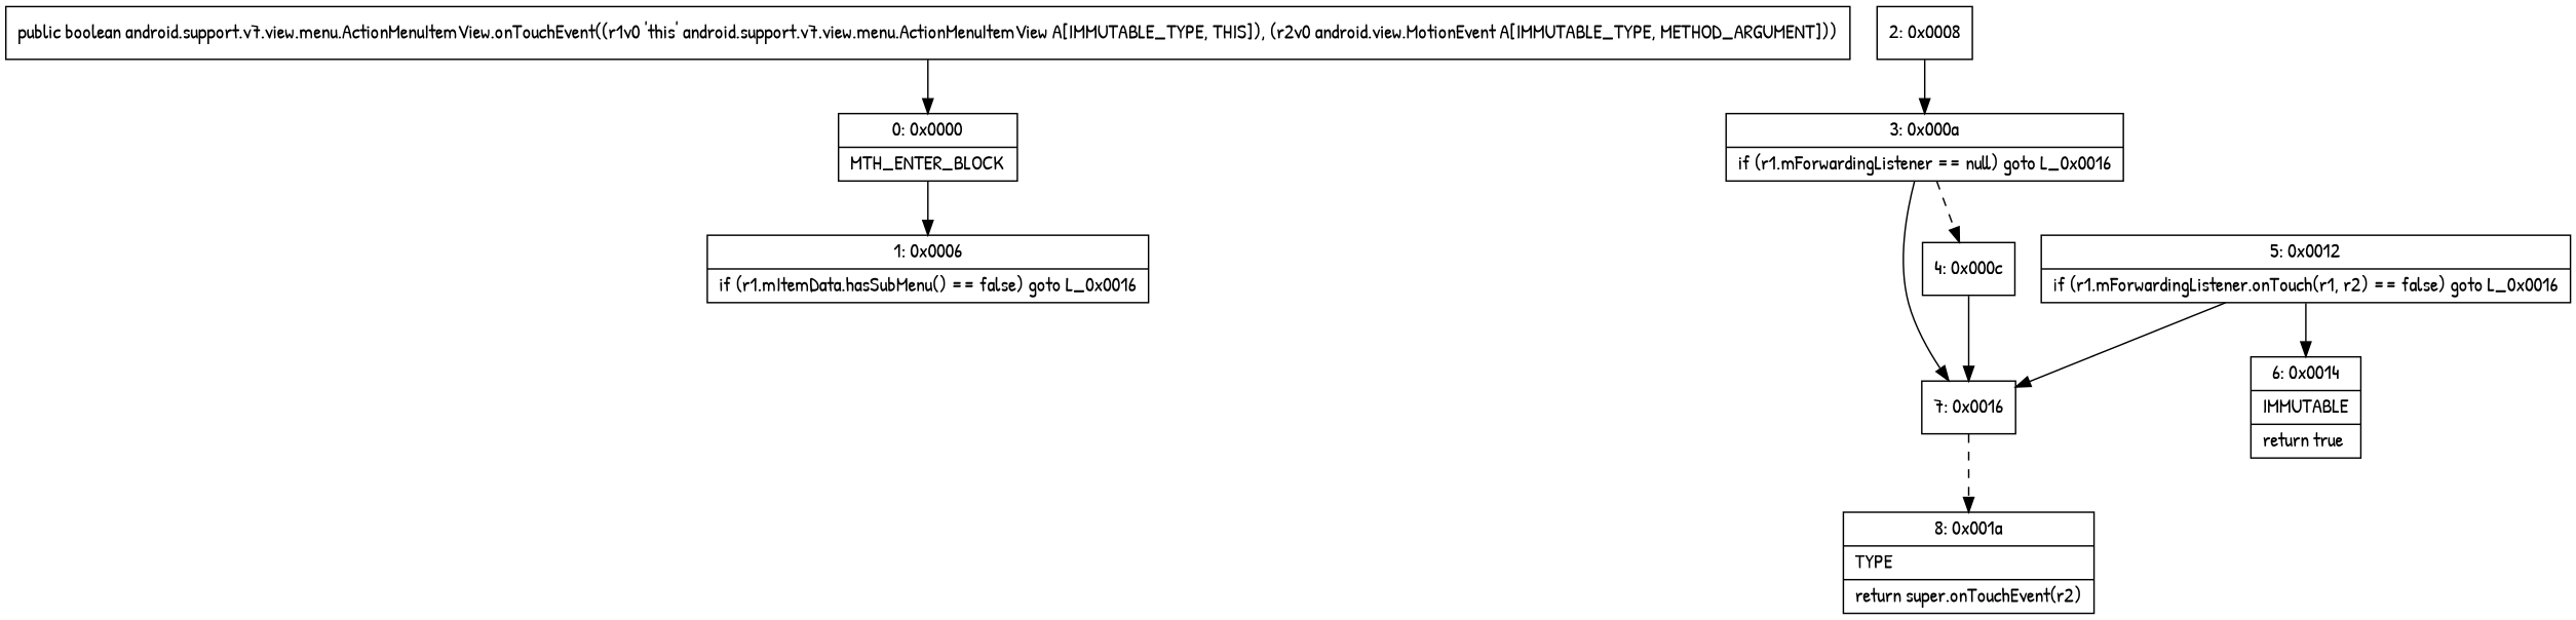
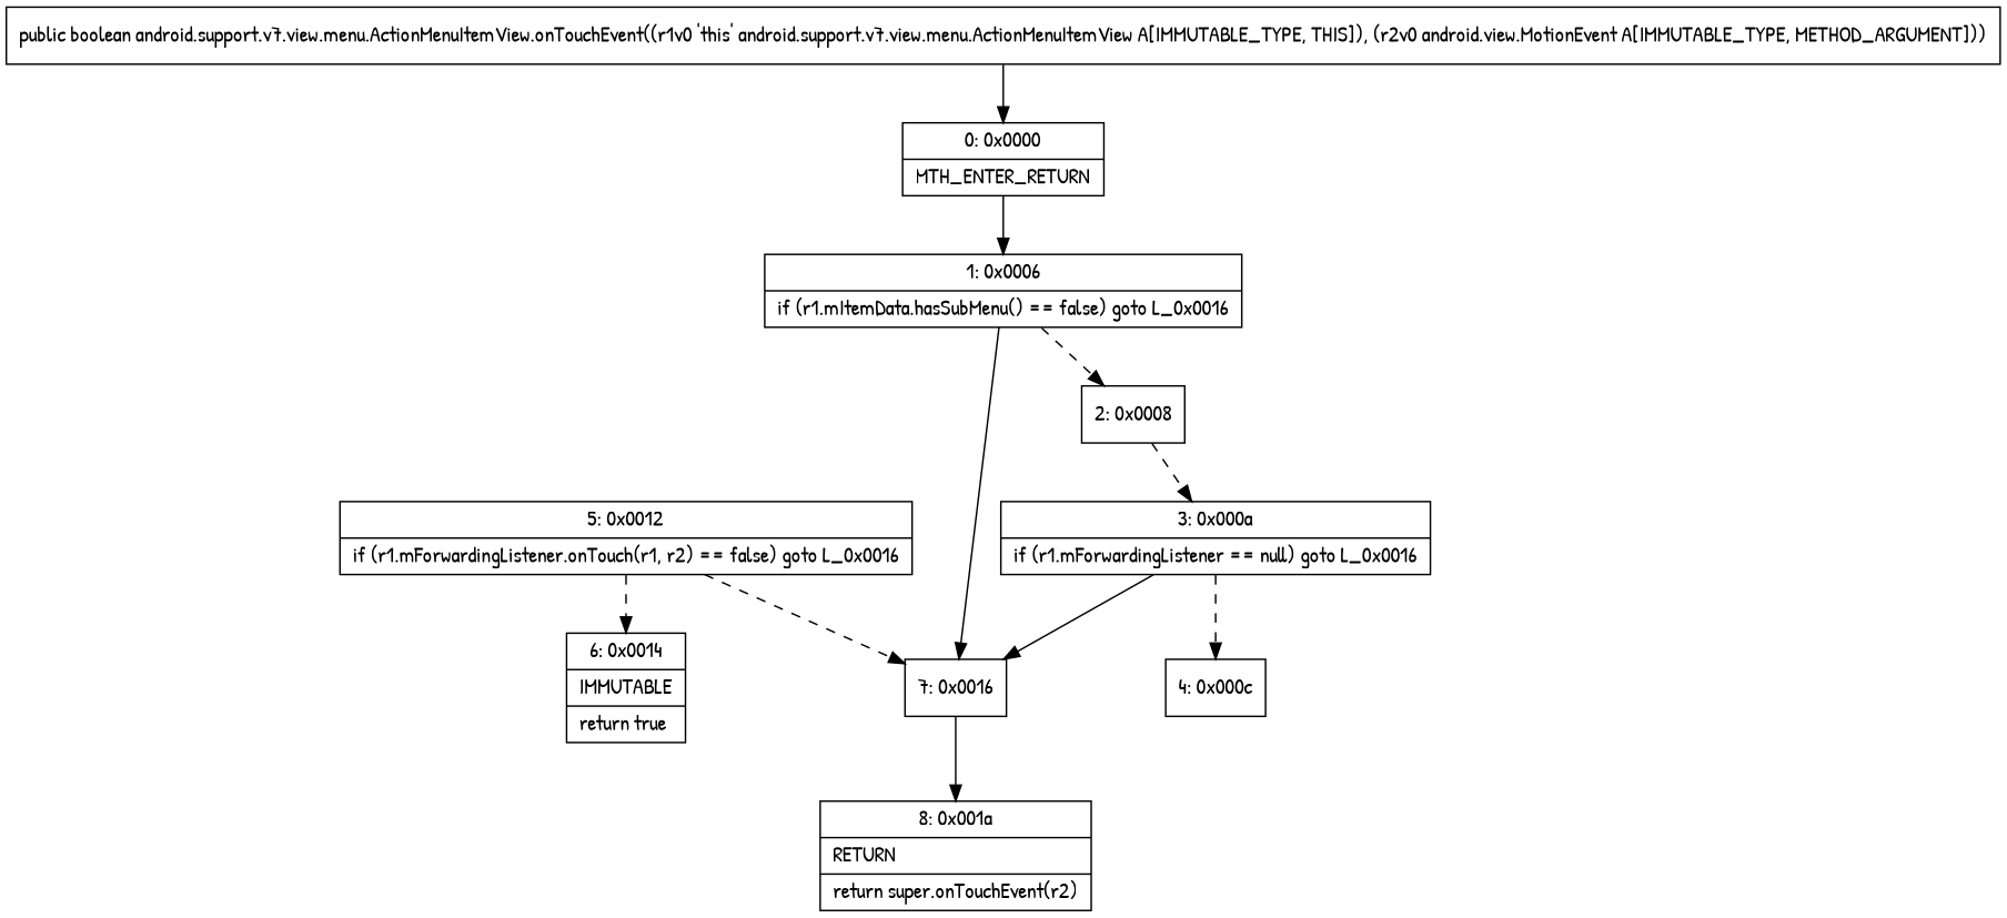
  digraph {
    fontname="Patrick Hand"
    node [fontname="Patrick Hand" shape=record]
    edge [fontname="Patrick Hand"]
-   n1 [label="{0\:\ 0x0000|MTH_ENTER_BLOCK\l}"]
+   n1 [label="{0\:\ 0x0000|MTH_ENTER_RETURN\l}"]
    n2 [label="{1\:\ 0x0006|if (r1.mItemData.hasSubMenu() == false) goto L_0x0016\l}"]
    n3 [label="{2\:\ 0x0008}"]
    n4 [label="{7\:\ 0x0016}"]
    n5 [label="{3\:\ 0x000a|if (r1.mForwardingListener == null) goto L_0x0016\l}"]
-   n6 [label="{8\:\ 0x001a|TYPE\l|return super.onTouchEvent(r2)\l}"]
+   n6 [label="{8\:\ 0x001a|RETURN\l|return super.onTouchEvent(r2)\l}"]
    n7 [label="{4\:\ 0x000c}"]
    n8 [label="{5\:\ 0x0012|if (r1.mForwardingListener.onTouch(r1, r2) == false) goto L_0x0016\l}"]
    n9 [label="{6\:\ 0x0014|IMMUTABLE\l|return true\l}"]
    n10 [label="{public boolean android.support.v7.view.menu.ActionMenuItemView.onTouchEvent((r1v0 'this' android.support.v7.view.menu.ActionMenuItemView A[IMMUTABLE_TYPE, THIS]), (r2v0 android.view.MotionEvent A[IMMUTABLE_TYPE, METHOD_ARGUMENT])) }"]
    n1 -> n2
-   n7 -> n4
-   n3 -> n5
-   n4 -> n6 [style=dashed]
+   n2 -> n3 [style=dashed]
+   n2 -> n4
+   n3 -> n5 [style=dashed]
+   n4 -> n6
    n5 -> n4
    n5 -> n7 [style=dashed]
-   n8 -> n4
-   n8 -> n9 [style=solid]
+   n8 -> n4 [style=dashed]
+   n8 -> n9 [style=dashed]
    n10 -> n1
  }
